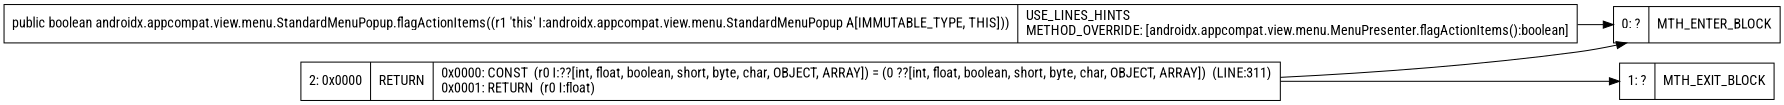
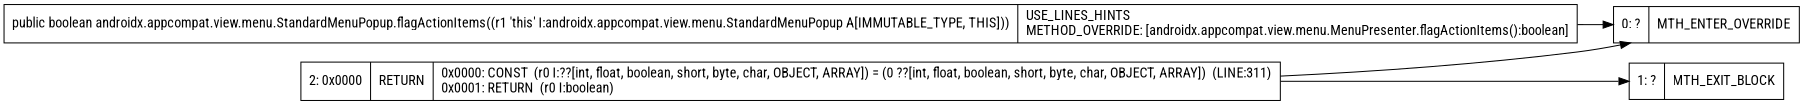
  digraph {
    fontname="Roboto Condensed"
    rankdir=LR
    node [fontname="Roboto Condensed" shape=record]
    edge [fontname="Roboto Condensed"]
-   n1 [label="{0\:\ ?|MTH_ENTER_BLOCK\l}"]
-   n2 [label="{2\:\ 0x0000|RETURN\l|0x0000: CONST  (r0 I:??[int, float, boolean, short, byte, char, OBJECT, ARRAY]) = (0 ??[int, float, boolean, short, byte, char, OBJECT, ARRAY])  (LINE:311)\l0x0001: RETURN  (r0 I:float) \l}"]
+   n1 [label="{0\:\ ?|MTH_ENTER_OVERRIDE\l}"]
+   n2 [label="{2\:\ 0x0000|RETURN\l|0x0000: CONST  (r0 I:??[int, float, boolean, short, byte, char, OBJECT, ARRAY]) = (0 ??[int, float, boolean, short, byte, char, OBJECT, ARRAY])  (LINE:311)\l0x0001: RETURN  (r0 I:boolean) \l}"]
    n3 [label="{1\:\ ?|MTH_EXIT_BLOCK\l}"]
    n4 [label="{public boolean androidx.appcompat.view.menu.StandardMenuPopup.flagActionItems((r1 'this' I:androidx.appcompat.view.menu.StandardMenuPopup A[IMMUTABLE_TYPE, THIS]))  | USE_LINES_HINTS\lMETHOD_OVERRIDE: [androidx.appcompat.view.menu.MenuPresenter.flagActionItems():boolean]\l}"]
    n2 -> n1
    n2 -> n3
    n4 -> n1
  }
